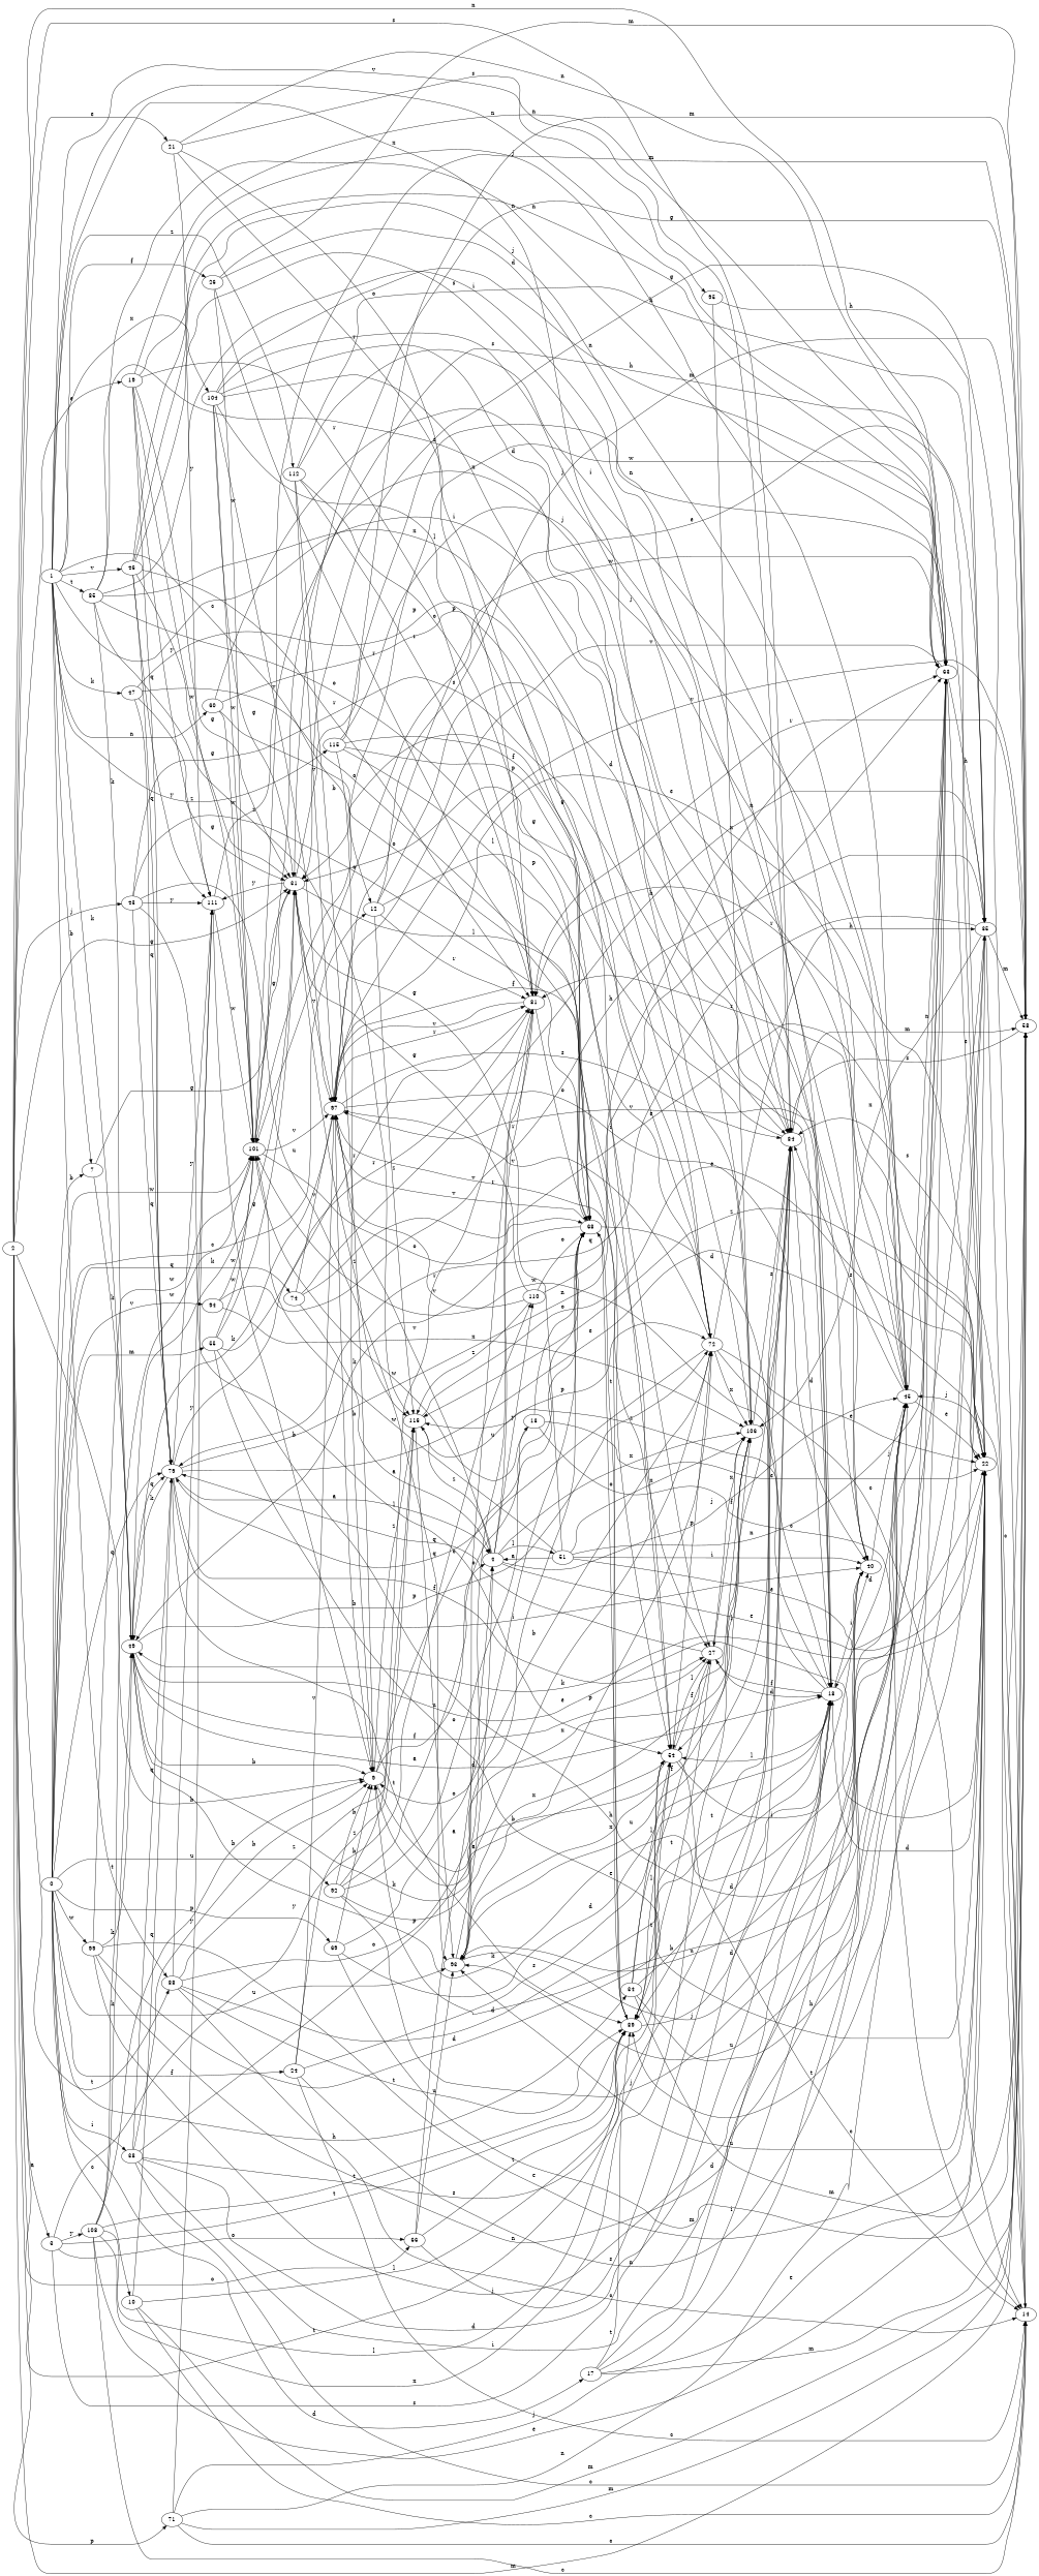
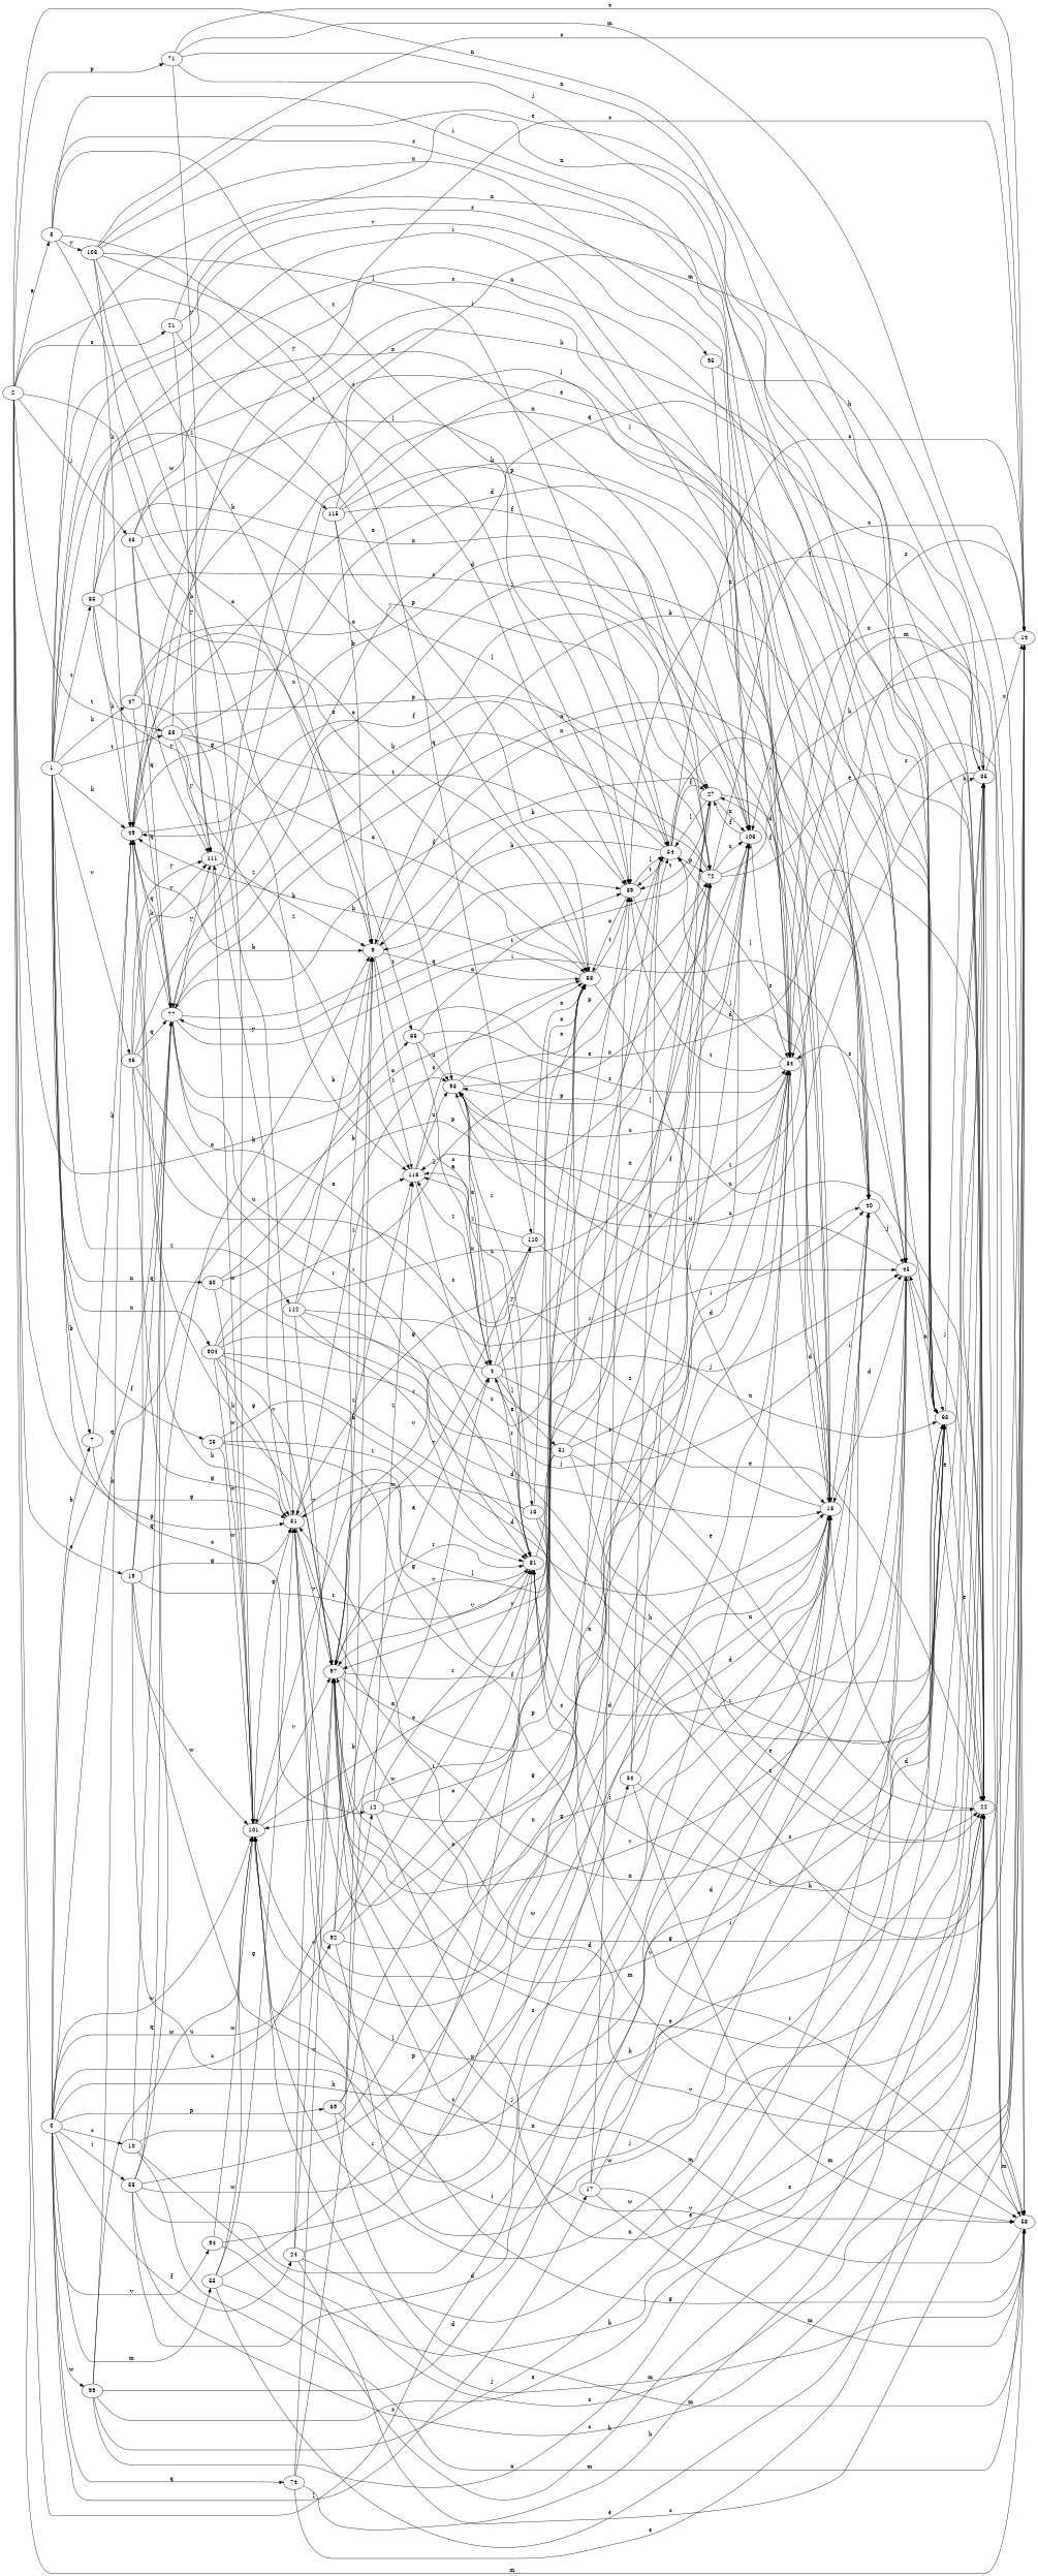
  strict digraph {
    rankdir=LR
    0
    7
    10
    12
    17
    24
    34
    38
    55
    69
    74
-   77 [label=79]
+   77
    92
    93
    94
    99
    101
    49
    31
    58
    14
    54
    22
    81
    116
    18
    72
    40
    89
    63
    84
    97
    27
    35
    9
    68
    4
    111
    106
    45
    1
    26
    47
    60
    85
    88
    95
    n48 [label=46]
-   104
+   104 [label=904]
    112
    115
    2
    3
    19
    21
    43
    66
    71
    108
    110
    13
    51
    0 -> 7 [label=b]
    0 -> 10 [label=c]
    0 -> 12 [label=c]
-   0 -> 17 [label=d]
+   0 -> 17 [label=l]
    0 -> 24 [label=f]
    0 -> 34 [label=h]
    0 -> 38 [label=i]
    0 -> 55 [label=m]
    0 -> 69 [label=p]
    0 -> 74 [label=q]
    0 -> 77 [label=q]
    0 -> 92 [label=u]
    0 -> 93 [label=u]
    0 -> 94 [label=v]
    0 -> 99 [label=w]
    0 -> 101 [label=w]
    7 -> 49 [label=k]
    7 -> 31 [label=g]
    10 -> 77 [label=q]
    10 -> 58 [label=m]
    10 -> 14 [label=c]
    10 -> 54 [label=l]
    12 -> 22 [label=e]
    12 -> 81 [label=r]
    12 -> 116 [label=z]
    12 -> 18 [label=d]
    12 -> 72 [label=p]
    17 -> 58 [label=m]
    17 -> 22 [label=e]
    17 -> 18 [label=d]
    17 -> 40 [label=i]
    17 -> 89 [label=t]
    24 -> 14 [label=c]
    24 -> 116 [label=z]
    24 -> 63 [label=n]
    24 -> 84 [label=s]
    24 -> 97 [label=v]
    34 -> 58 [label=m]
    34 -> 54 [label=l]
    34 -> 18 [label=d]
    34 -> 27 [label=f]
    34 -> 35 [label=h]
    38 -> 77 [label=q]
    38 -> 14 [label=c]
    38 -> 18 [label=d]
    38 -> 72 [label=p]
    38 -> 40 [label=i]
    38 -> 84 [label=s]
    38 -> 9 [label=b]
    55 -> 101 [label=w]
    55 -> 31 [label=g]
    55 -> 22 [label=e]
    55 -> 81 [label=r]
    55 -> 35 [label=h]
    69 -> 58 [label=m]
    69 -> 18 [label=d]
    69 -> 9 [label=b]
    69 -> 68 [label=o]
    74 -> 22 [label=e]
    74 -> 97 [label=v]
    74 -> 35 [label=h]
    74 -> 4 [label=a]
    77 -> 49 [label=k]
    77 -> 22 [label=e]
    77 -> 81 [label=r]
    77 -> 40 [label=i]
    77 -> 89 [label=t]
    77 -> 63 [label=n]
    77 -> 27 [label=f]
    77 -> 4 [label=a]
    77 -> 111 [label=y]
    92 -> 81 [label=r]
    92 -> 9 [label=b]
    92 -> 68 [label=o]
    92 -> 4 [label=a]
    92 -> 106 [label=x]
    92 -> 45 [label=j]
    93 -> 81 [label=r]
    93 -> 72 [label=p]
    93 -> 4 [label=a]
    93 -> 106 [label=x]
    93 -> 45 [label=j]
    94 -> 101 [label=w]
    94 -> 35 [label=h]
    94 -> 106 [label=x]
    99 -> 101 [label=w]
    99 -> 49 [label=k]
    99 -> 22 [label=e]
    99 -> 18 [label=d]
    99 -> 63 [label=n]
    99 -> 45 [label=j]
    101 -> 31 [label=g]
    101 -> 58 [label=m]
    101 -> 97 [label=v]
    101 -> 35 [label=h]
    101 -> 68 [label=o]
    49 -> 77 [label=q]
    49 -> 22 [label=e]
    49 -> 18 [label=d]
    49 -> 72 [label=p]
    49 -> 27 [label=f]
    49 -> 9 [label=b]
    31 -> 49 [label=k]
    31 -> 54 [label=l]
    31 -> 116 [label=z]
    31 -> 63 [label=n]
    31 -> 97 [label=v]
    31 -> 111 [label=y]
    58 -> 31 [label=g]
    58 -> 81 [label=r]
    58 -> 84 [label=s]
    58 -> 97 [label=v]
    14 -> 31 [label=g]
    14 -> 116 [label=z]
    14 -> 84 [label=s]
-   68 -> 97 [label=v]
+   14 -> 97 [label=v]
    54 -> 49 [label=k]
    54 -> 14 [label=c]
    54 -> 72 [label=p]
    54 -> 40 [label=i]
    54 -> 89 [label=t]
    54 -> 27 [label=f]
    54 -> 9 [label=b]
    22 -> 93 [label=u]
    22 -> 101 [label=w]
    22 -> 49 [label=k]
    22 -> 81 [label=r]
    22 -> 18 [label=d]
    22 -> 45 [label=j]
    81 -> 93 [label=u]
    81 -> 97 [label=v]
    81 -> 68 [label=o]
    116 -> 93 [label=u]
    116 -> 22 [label=e]
    116 -> 72 [label=p]
    18 -> 101 [label=w]
    18 -> 31 [label=g]
    18 -> 54 [label=l]
    18 -> 116 [label=z]
    18 -> 40 [label=i]
    18 -> 27 [label=f]
    72 -> 77 [label=q]
    72 -> 14 [label=c]
    72 -> 22 [label=e]
    72 -> 97 [label=v]
    72 -> 35 [label=h]
    72 -> 9 [label=b]
    72 -> 106 [label=x]
    40 -> 49 [label=k]
    40 -> 45 [label=j]
    89 -> 54 [label=l]
    89 -> 18 [label=d]
    89 -> 97 [label=v]
    89 -> 68 [label=o]
    63 -> 101 [label=w]
    63 -> 22 [label=e]
    63 -> 97 [label=v]
    63 -> 35 [label=h]
    63 -> 9 [label=b]
    84 -> 93 [label=u]
    84 -> 31 [label=g]
    84 -> 58 [label=m]
    84 -> 54 [label=l]
    84 -> 18 [label=d]
    84 -> 89 [label=t]
    97 -> 49 [label=k]
    97 -> 58 [label=m]
    97 -> 22 [label=e]
    97 -> 81 [label=r]
    97 -> 40 [label=i]
    97 -> 84 [label=s]
    97 -> 27 [label=f]
    97 -> 9 [label=b]
    27 -> 77 [label=q]
    27 -> 54 [label=l]
    27 -> 18 [label=d]
    27 -> 89 [label=t]
    27 -> 106 [label=x]
    35 -> 77 [label=q]
    35 -> 93 [label=u]
    35 -> 58 [label=m]
    35 -> 14 [label=c]
    35 -> 89 [label=t]
    35 -> 106 [label=x]
    9 -> 116 [label=z]
    9 -> 68 [label=o]
    9 -> 106 [label=x]
    9 -> 13 [label=c]
    68 -> 49 [label=k]
    68 -> 18 [label=d]
    68 -> 89 [label=t]
    4 -> 22 [label=e]
    4 -> 81 [label=r]
    4 -> 116 [label=z]
    4 -> 97 [label=v]
    4 -> 106 [label=x]
    4 -> 45 [label=j]
    4 -> 110 [label=y]
    4 -> 51 [label=l]
    111 -> 101 [label=w]
    111 -> 9 [label=b]
    111 -> 45 [label=j]
    106 -> 84 [label=s]
    106 -> 27 [label=f]
    45 -> 93 [label=u]
    45 -> 22 [label=e]
    45 -> 81 [label=r]
    45 -> 18 [label=d]
    45 -> 63 [label=n]
    45 -> 84 [label=s]
    45 -> 97 [label=v]
    1 -> 7 [label=b]
    1 -> 12 [label=c]
    1 -> 49 [label=k]
    1 -> 40 [label=i]
    1 -> 63 [label=n]
    1 -> 106 [label=x]
    1 -> 26 [label=f]
    1 -> 47 [label=k]
    1 -> 60 [label=n]
    1 -> 85 [label=t]
    1 -> 88 [label=t]
    1 -> 95 [label=v]
    1 -> n48 [label=v]
    1 -> 104 [label=x]
    1 -> 112 [label=z]
    1 -> 115 [label=z]
    26 -> 101 [label=w]
    26 -> 58 [label=m]
    26 -> 81 [label=r]
    26 -> 18 [label=d]
    47 -> 77 [label=q]
    47 -> 31 [label=g]
    47 -> 72 [label=p]
    47 -> 68 [label=o]
    60 -> 101 [label=w]
    60 -> 72 [label=p]
    60 -> 68 [label=o]
    60 -> 45 [label=j]
    85 -> 49 [label=k]
    85 -> 116 [label=z]
    85 -> 40 [label=i]
    85 -> 63 [label=n]
    85 -> 84 [label=s]
    85 -> 68 [label=o]
    85 -> 106 [label=x]
    88 -> 14 [label=c]
    88 -> 116 [label=z]
    88 -> 18 [label=d]
    88 -> 89 [label=t]
    88 -> 68 [label=o]
    88 -> 111 [label=y]
    95 -> 35 [label=h]
    95 -> 106 [label=x]
    n48 -> 77 [label=q]
    n48 -> 31 [label=g]
    n48 -> 81 [label=r]
    n48 -> 63 [label=n]
    n48 -> 84 [label=s]
    n48 -> 111 [label=y]
    n48 -> 45 [label=j]
    104 -> 101 [label=w]
    104 -> 31 [label=g]
    104 -> 54 [label=l]
    104 -> 18 [label=d]
    104 -> 63 [label=n]
    104 -> 84 [label=s]
    104 -> 97 [label=v]
    104 -> 106 [label=x]
    112 -> 81 [label=r]
    112 -> 40 [label=i]
    112 -> 97 [label=v]
    112 -> 35 [label=h]
    112 -> 9 [label=b]
    112 -> 68 [label=o]
    115 -> 58 [label=m]
    115 -> 54 [label=l]
    115 -> 72 [label=p]
    115 -> 27 [label=f]
    115 -> 9 [label=b]
    115 -> 45 [label=j]
    2 -> 31 [label=g]
    2 -> 58 [label=m]
    2 -> 89 [label=t]
    2 -> 63 [label=n]
    2 -> 84 [label=s]
    2 -> 9 [label=b]
    2 -> 88 [label=t]
    2 -> 3 [label=a]
    2 -> 19 [label=e]
    2 -> 21 [label=e]
    2 -> 43 [label=j]
    2 -> 66 [label=o]
    2 -> 71 [label=p]
+   3 -> 40 [label=i]
    3 -> 89 [label=t]
    3 -> 84 [label=s]
    3 -> 66 [label=o]
    3 -> 108 [label=y]
    3 -> 110 [label=y]
    19 -> 77 [label=q]
    19 -> 101 [label=w]
    19 -> 31 [label=g]
    19 -> 81 [label=r]
    19 -> 63 [label=n]
    19 -> 111 [label=y]
    19 -> 45 [label=j]
-   21 -> 81 [label=r]
    21 -> 63 [label=n]
    21 -> 84 [label=s]
    21 -> 68 [label=o]
    21 -> 111 [label=y]
    43 -> 77 [label=q]
    43 -> 93 [label=u]
    43 -> 54 [label=l]
    43 -> 84 [label=s]
    43 -> 68 [label=o]
    43 -> 111 [label=y]
    66 -> 93 [label=u]
    66 -> 89 [label=t]
    66 -> 84 [label=s]
    66 -> 4 [label=a]
    71 -> 58 [label=m]
    71 -> 14 [label=c]
    71 -> 63 [label=n]
    71 -> 111 [label=y]
    71 -> 45 [label=j]
    108 -> 101 [label=w]
    108 -> 49 [label=k]
    108 -> 14 [label=c]
    108 -> 54 [label=l]
    108 -> 22 [label=e]
    108 -> 89 [label=t]
    108 -> 9 [label=b]
    108 -> 106 [label=x]
    110 -> 31 [label=g]
    110 -> 116 [label=z]
    110 -> 63 [label=n]
    110 -> 97 [label=v]
    110 -> 68 [label=o]
    13 -> 101 [label=w]
    13 -> 14 [label=c]
    13 -> 22 [label=e]
    13 -> 68 [label=o]
    51 -> 101 [label=w]
    51 -> 31 [label=g]
    51 -> 22 [label=e]
    51 -> 40 [label=i]
    51 -> 63 [label=n]
    51 -> 4 [label=a]
    51 -> 106 [label=x]
  }
